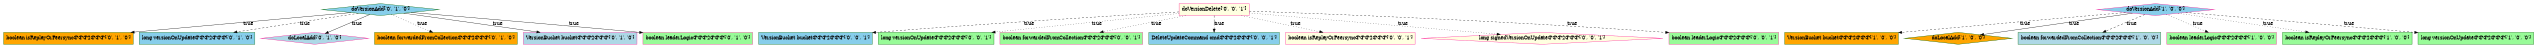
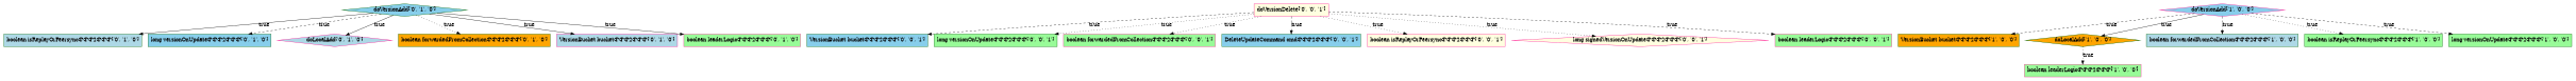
  digraph {
    node [color=darkgreen fillcolor=palegreen shape=box style=filled]
    edge [style=dashed]
-   n1 [fillcolor=orange label="boolean isReplayOrPeersync@@@2@@@['0', '1', '0']"]
+   n1 [fillcolor=lightblue label="boolean isReplayOrPeersync@@@2@@@['0', '1', '0']"]
    n2 [fillcolor=skyblue label="VersionBucket bucket@@@2@@@['0', '0', '1']"]
    n3 [label="long versionOnUpdate@@@2@@@['0', '0', '1']"]
    n4 [fillcolor=orange label="VersionBucket bucket@@@2@@@['1', '0', '0']"]
    n5 [fillcolor=skyblue label="long versionOnUpdate@@@2@@@['0', '1', '0']"]
    n6 [color=deeppink label="boolean forwardedFromCollection@@@2@@@['0', '0', '1']"]
    n7 [fillcolor=skyblue label="doVersionAdd['0', '1', '0']" shape=diamond]
    n8 [color=deeppink fillcolor=lightblue label="doLocalAdd['0', '1', '0']" shape=diamond]
    n9 [fillcolor=orange label="boolean forwardedFromCollection@@@2@@@['0', '1', '0']"]
    n10 [color=deeppink fillcolor=lightblue label="VersionBucket bucket@@@2@@@['0', '1', '0']"]
    n11 [color=deeppink label="boolean leaderLogic@@@2@@@['0', '1', '0']"]
    n12 [fillcolor=orange label="doLocalAdd['1', '0', '0']" shape=diamond]
    n13 [fillcolor=lightblue label="boolean forwardedFromCollection@@@2@@@['1', '0', '0']"]
    n14 [color=deeppink fillcolor=lightyellow label="doVersionDelete['0', '0', '1']"]
    n15 [fillcolor=skyblue label="DeleteUpdateCommand cmd@@@2@@@['0', '0', '1']"]
    n16 [color=deeppink fillcolor=lightyellow label="boolean isReplayOrPeersync@@@2@@@['0', '0', '1']"]
    n17 [color=deeppink fillcolor=lightyellow label="long signedVersionOnUpdate@@@2@@@['0', '0', '1']" shape=diamond]
    n18 [color=deeppink label="boolean leaderLogic@@@2@@@['0', '0', '1']"]
    n19 [color=deeppink label="boolean leaderLogic@@@2@@@['1', '0', '0']"]
    n20 [label="boolean isReplayOrPeersync@@@2@@@['1', '0', '0']"]
    n21 [label="long versionOnUpdate@@@2@@@['1', '0', '0']"]
    n22 [color=deeppink fillcolor=skyblue label="doVersionAdd['1', '0', '0']" shape=diamond]
    n7 -> n1 [label=true style=solid]
    n7 -> n5 [label=true]
    n7 -> n8 [label=true style=solid]
    n7 -> n9 [label=true style=dotted]
    n7 -> n10 [label=true style=solid]
    n7 -> n11 [label=true style=solid]
    n14 -> n2 [label=true]
    n14 -> n3 [label=true style=dotted]
    n14 -> n6 [label=true style=dotted]
    n14 -> n15 [label=true]
    n14 -> n16 [label=true style=dotted]
    n14 -> n17 [label=true style=dotted]
    n14 -> n18 [label=true]
    n22 -> n4 [label=true]
    n22 -> n12 [label=true style=solid]
    n22 -> n13 [label=true]
-   n22 -> n19 [label=true style=dotted]
+   n12 -> n19 [label=true style=dotted]
    n22 -> n20 [label=true style=dotted]
    n22 -> n21 [label=true]
  }
